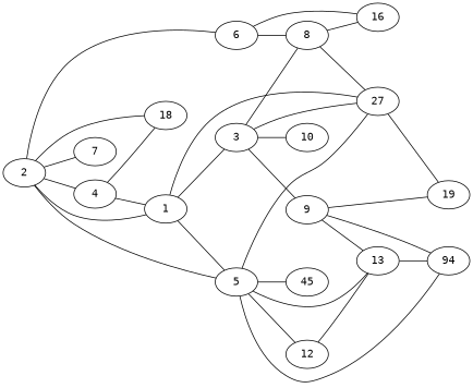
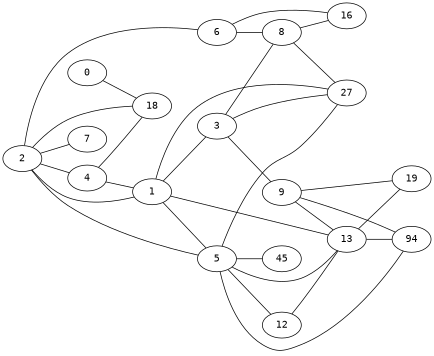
  graph {
    fontname="DejaVu Sans Mono"
    rankdir=LR
    node [fontname="DejaVu Sans Mono"]
    edge [fontname="DejaVu Sans Mono"]
+   0
    18
    1
    2
    3
    5
    13
    n8 [label=27]
    4
    6
    7
    8
    9
-   10
    12
    n16 [label=94]
    n17 [label=45]
    19
    16
+   0 -- 18
    1 -- 2
    1 -- 3
    1 -- 5
+   1 -- 13
    1 -- n8
    2 -- 18
    2 -- 5
    2 -- 4
    2 -- 6
    2 -- 7
    3 -- n8
    3 -- 8
    3 -- 9
-   3 -- 10
    5 -- 13
    5 -- n8
    5 -- 12
    5 -- n16
    5 -- n17
    13 -- n16
-   n8 -- 19
+   13 -- 19
    4 -- 18
    4 -- 1
    6 -- 8
    6 -- 16
    8 -- n8
    8 -- 16
    9 -- 13
    9 -- n16
    9 -- 19
    12 -- 13
  }
